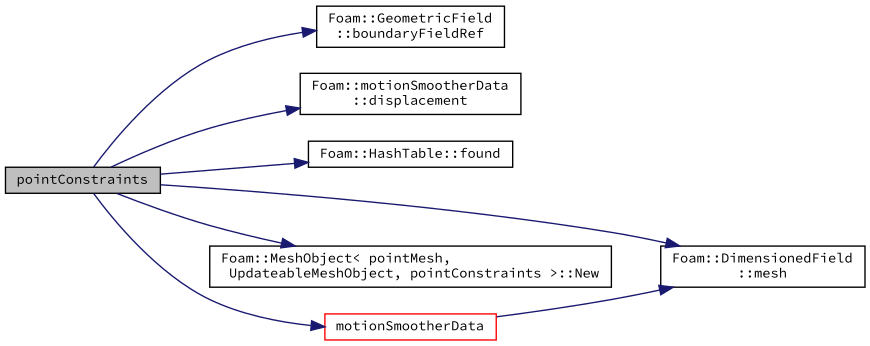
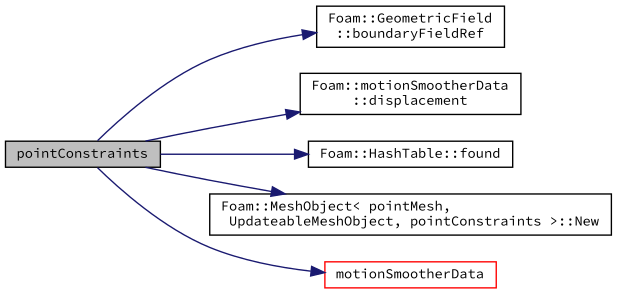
  digraph {
    fontname="Source Code Pro"
    rankdir=LR
    node [color=black fontname="Source Code Pro" fontsize=10 shape=record]
    edge [color=midnightblue fontname="Source Code Pro" fontsize=10 labelfontname=Helvetica labelfontsize=10 style=solid]
    n1 [fillcolor=grey75 fontcolor=black height=0.2 label=pointConstraints style=filled width=0.4]
    n2 [height=0.2 label="Foam::GeometricField\l::boundaryFieldRef" width=0.4]
    n3 [height=0.2 label="Foam::motionSmootherData\l::displacement" width=0.4]
    n4 [height=0.2 label="Foam::HashTable::found" width=0.4]
-   n5 [height=0.2 label="Foam::DimensionedField\l::mesh" width=0.4]
    n6 [height=0.2 label="Foam::MeshObject\< pointMesh,\l UpdateableMeshObject, pointConstraints \>::New" width=0.4]
    n7 [color=red height=0.2 label=motionSmootherData width=0.4]
    n1 -> n2
    n1 -> n3
    n1 -> n4
-   n1 -> n5
    n1 -> n6
    n1 -> n7
-   n7 -> n5
  }
